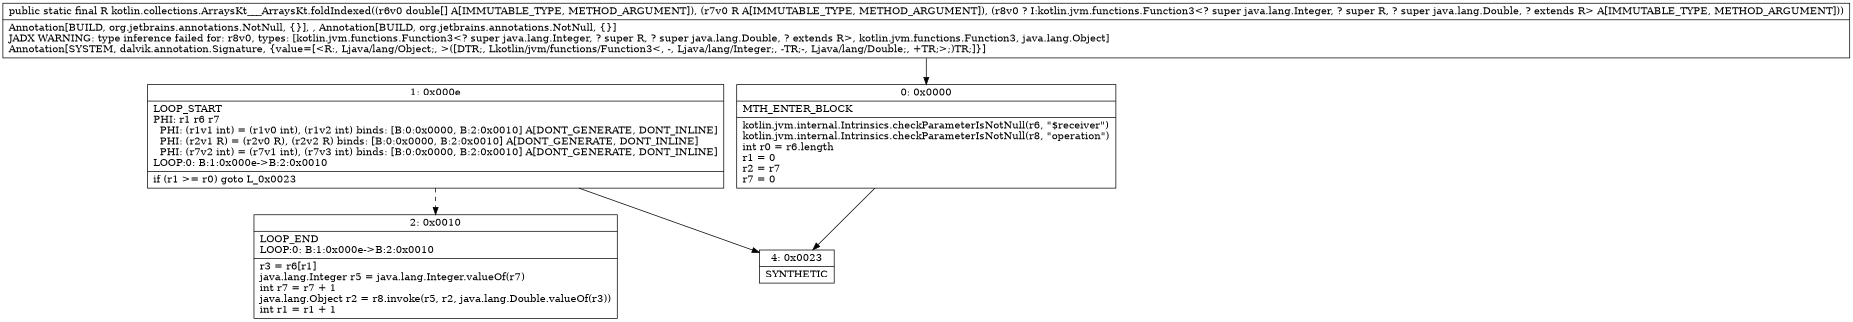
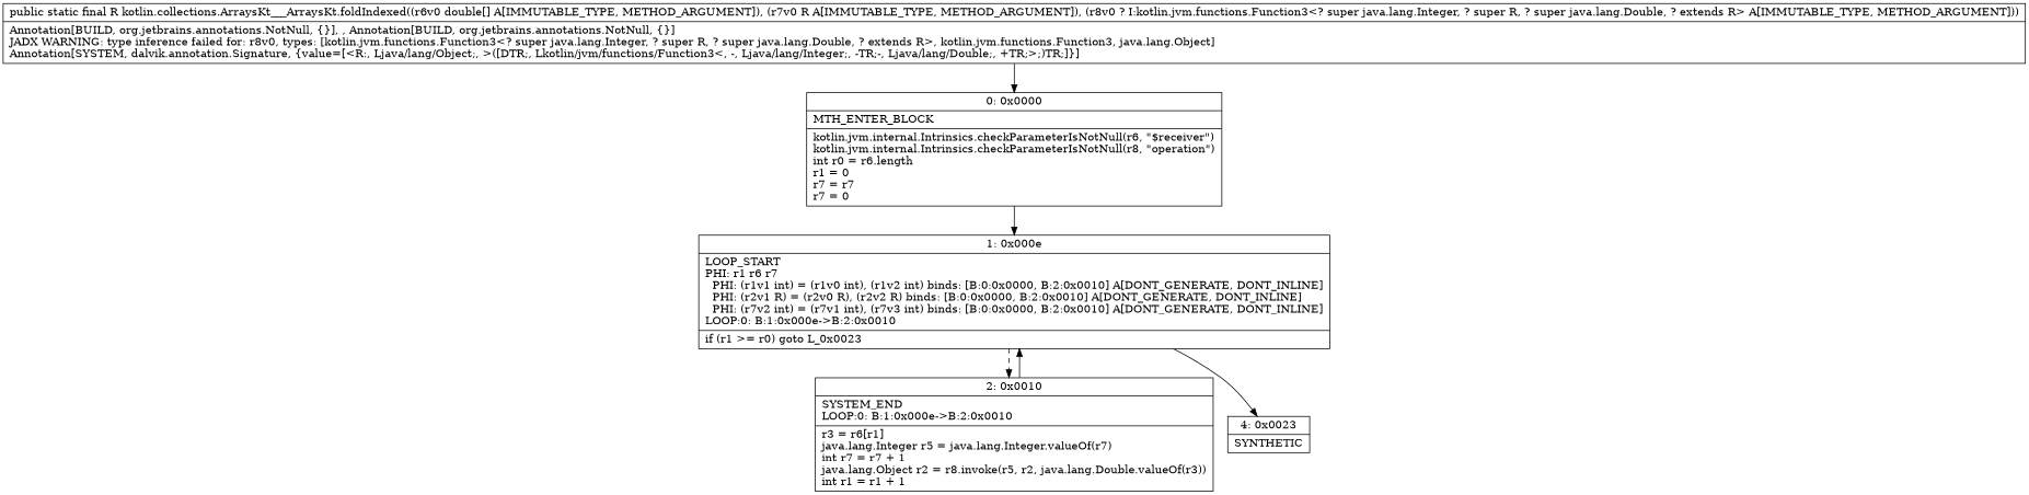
  digraph {
    fontname="DejaVu Serif"
    node [fontname="DejaVu Serif" shape=record]
    edge [fontname="DejaVu Serif"]
-   n1 [label="{0\:\ 0x0000|MTH_ENTER_BLOCK\l|kotlin.jvm.internal.Intrinsics.checkParameterIsNotNull(r6, \"$receiver\")\lkotlin.jvm.internal.Intrinsics.checkParameterIsNotNull(r8, \"operation\")\lint r0 = r6.length\lr1 = 0\lr2 = r7\lr7 = 0\l}"]
+   n1 [label="{0\:\ 0x0000|MTH_ENTER_BLOCK\l|kotlin.jvm.internal.Intrinsics.checkParameterIsNotNull(r6, \"$receiver\")\lkotlin.jvm.internal.Intrinsics.checkParameterIsNotNull(r8, \"operation\")\lint r0 = r6.length\lr1 = 0\lr7 = r7\lr7 = 0\l}"]
    n2 [label="{1\:\ 0x000e|LOOP_START\lPHI: r1 r6 r7 \l  PHI: (r1v1 int) = (r1v0 int), (r1v2 int) binds: [B:0:0x0000, B:2:0x0010] A[DONT_GENERATE, DONT_INLINE]\l  PHI: (r2v1 R) = (r2v0 R), (r2v2 R) binds: [B:0:0x0000, B:2:0x0010] A[DONT_GENERATE, DONT_INLINE]\l  PHI: (r7v2 int) = (r7v1 int), (r7v3 int) binds: [B:0:0x0000, B:2:0x0010] A[DONT_GENERATE, DONT_INLINE]\lLOOP:0: B:1:0x000e\-\>B:2:0x0010\l|if (r1 \>= r0) goto L_0x0023\l}"]
-   n3 [label="{2\:\ 0x0010|LOOP_END\lLOOP:0: B:1:0x000e\-\>B:2:0x0010\l|r3 = r6[r1]\ljava.lang.Integer r5 = java.lang.Integer.valueOf(r7)\lint r7 = r7 + 1\ljava.lang.Object r2 = r8.invoke(r5, r2, java.lang.Double.valueOf(r3))\lint r1 = r1 + 1\l}"]
+   n3 [label="{2\:\ 0x0010|SYSTEM_END\lLOOP:0: B:1:0x000e\-\>B:2:0x0010\l|r3 = r6[r1]\ljava.lang.Integer r5 = java.lang.Integer.valueOf(r7)\lint r7 = r7 + 1\ljava.lang.Object r2 = r8.invoke(r5, r2, java.lang.Double.valueOf(r3))\lint r1 = r1 + 1\l}"]
    n4 [label="{4\:\ 0x0023|SYNTHETIC\l}"]
    n5 [label="{public static final R kotlin.collections.ArraysKt___ArraysKt.foldIndexed((r6v0 double[] A[IMMUTABLE_TYPE, METHOD_ARGUMENT]), (r7v0 R A[IMMUTABLE_TYPE, METHOD_ARGUMENT]), (r8v0 ? I:kotlin.jvm.functions.Function3\<? super java.lang.Integer, ? super R, ? super java.lang.Double, ? extends R\> A[IMMUTABLE_TYPE, METHOD_ARGUMENT]))  | Annotation[BUILD, org.jetbrains.annotations.NotNull, \{\}], , Annotation[BUILD, org.jetbrains.annotations.NotNull, \{\}]\lJADX WARNING: type inference failed for: r8v0, types: [kotlin.jvm.functions.Function3\<? super java.lang.Integer, ? super R, ? super java.lang.Double, ? extends R\>, kotlin.jvm.functions.Function3, java.lang.Object]\lAnnotation[SYSTEM, dalvik.annotation.Signature, \{value=[\<R:, Ljava\/lang\/Object;, \>([DTR;, Lkotlin\/jvm\/functions\/Function3\<, \-, Ljava\/lang\/Integer;, \-TR;\-, Ljava\/lang\/Double;, +TR;\>;)TR;]\}]\l}"]
-   n1 -> n4
+   n1 -> n2
    n2 -> n3 [style=dashed]
    n2 -> n4
+   n3 -> n2
    n5 -> n1
  }
